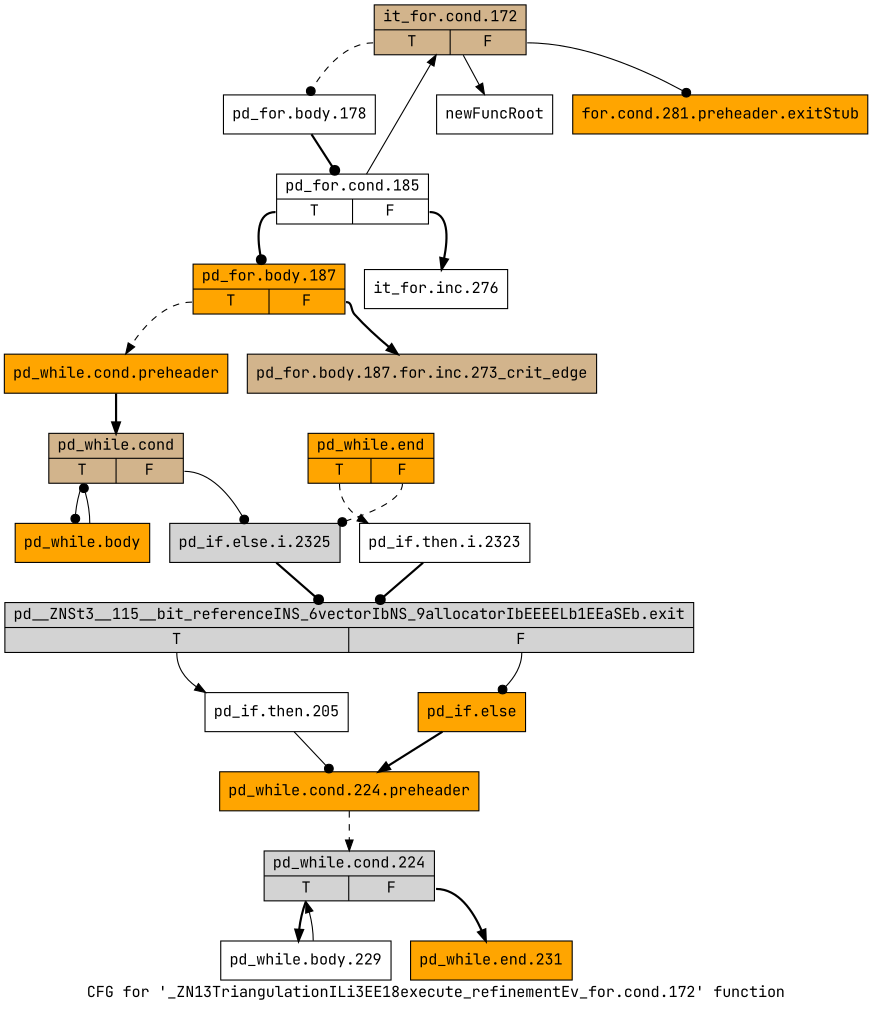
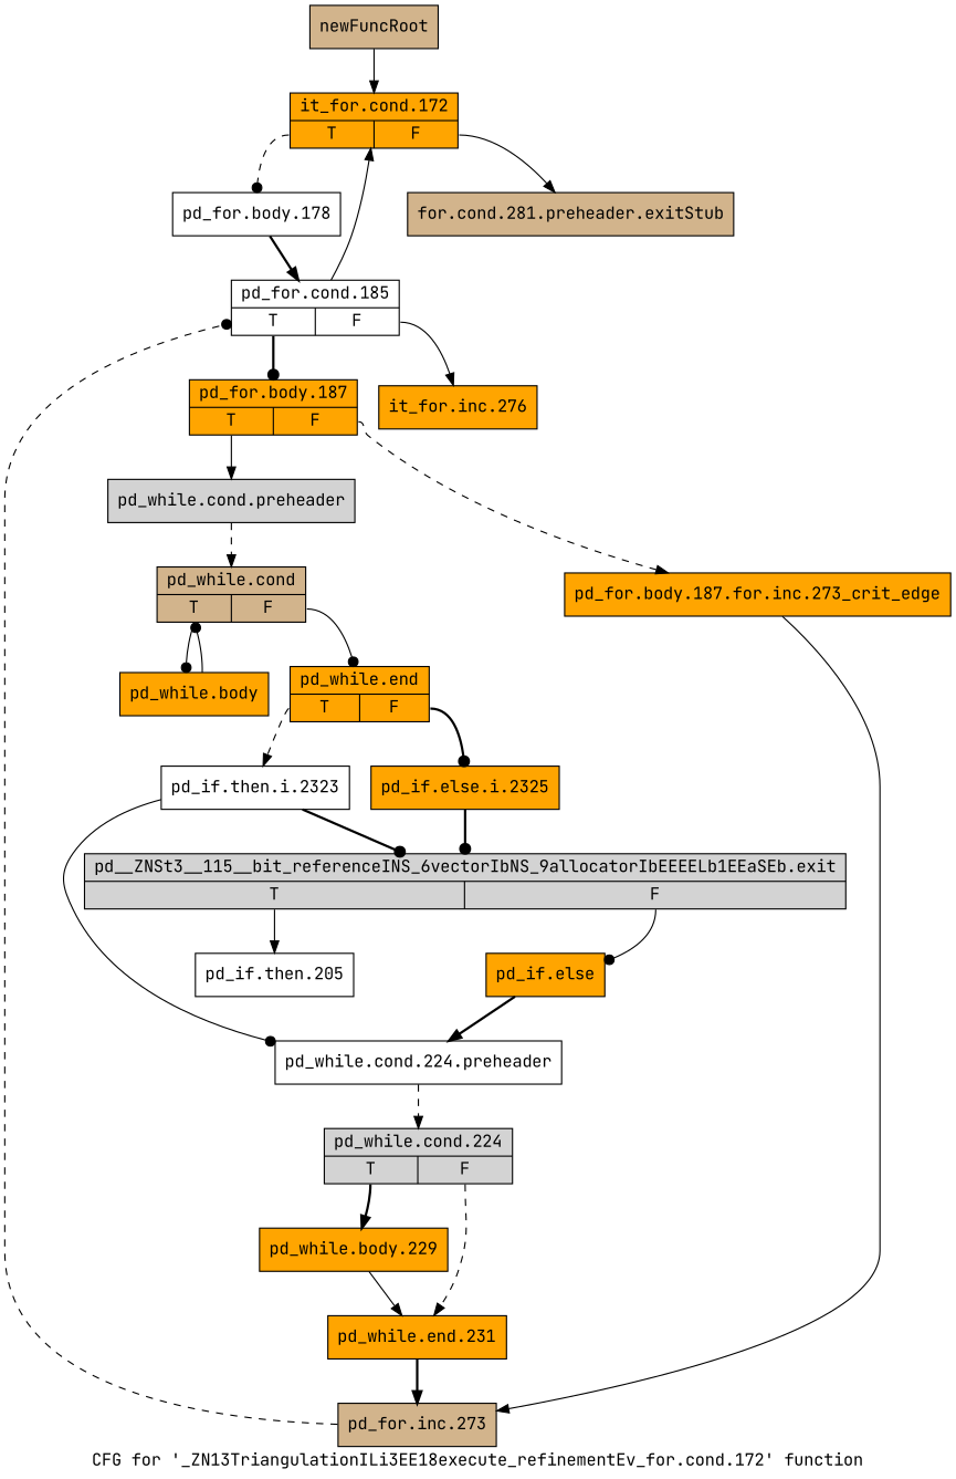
  digraph {
    fontname="JetBrains Mono"
    label="CFG for '_ZN13TriangulationILi3EE18execute_refinementEv_for.cond.172' function"
    node [fillcolor=orange fontname="JetBrains Mono" shape=record style=filled]
    edge [arrowhead=normal fontname="JetBrains Mono" style=solid]
-   n1 [fillcolor=white label="{newFuncRoot}"]
-   n2 [fillcolor=tan label="{it_for.cond.172|{<s0>T|<s1>F}}"]
-   n3 [label="{for.cond.281.preheader.exitStub}"]
+   n1 [fillcolor=tan label="{newFuncRoot}"]
+   n2 [label="{it_for.cond.172|{<s0>T|<s1>F}}"]
+   n3 [fillcolor=tan label="{for.cond.281.preheader.exitStub}"]
    n4 [fillcolor=white label="{pd_for.body.178}"]
    n5 [fillcolor=white label="{pd_for.cond.185|{<s0>T|<s1>F}}"]
    n6 [label="{pd_for.body.187|{<s0>T|<s1>F}}"]
-   n7 [fillcolor=white label="{it_for.inc.276}"]
-   n8 [label="{pd_while.cond.preheader}"]
-   n9 [fillcolor=tan label="{pd_for.body.187.for.inc.273_crit_edge}"]
+   n7 [label="{it_for.inc.276}"]
+   n8 [fillcolor=lightgrey label="{pd_while.cond.preheader}"]
+   n9 [label="{pd_for.body.187.for.inc.273_crit_edge}"]
    n10 [fillcolor=tan label="{pd_while.cond|{<s0>T|<s1>F}}"]
+   n11 [fillcolor=tan label="{pd_for.inc.273}"]
    n12 [label="{pd_while.body}"]
    n13 [label="{pd_while.end|{<s0>T|<s1>F}}"]
    n14 [fillcolor=white label="{pd_if.then.i.2323}"]
-   n15 [fillcolor=lightgrey label="{pd_if.else.i.2325}"]
+   n15 [label="{pd_if.else.i.2325}"]
    n16 [fillcolor=lightgrey label="{pd__ZNSt3__115__bit_referenceINS_6vectorIbNS_9allocatorIbEEEELb1EEaSEb.exit|{<s0>T|<s1>F}}"]
    n17 [fillcolor=white label="{pd_if.then.205}"]
    n18 [label="{pd_if.else}"]
-   n19 [label="{pd_while.cond.224.preheader}"]
+   n19 [fillcolor=white label="{pd_while.cond.224.preheader}"]
    n20 [fillcolor=lightgrey label="{pd_while.cond.224|{<s0>T|<s1>F}}"]
-   n21 [fillcolor=white label="{pd_while.body.229}"]
+   n21 [label="{pd_while.body.229}"]
    n22 [label="{pd_while.end.231}"]
-   n2 -> n1
-   n2 -> n3 [arrowhead=dot tailport=s1]
+   n1 -> n2
+   n2 -> n3 [tailport=s1]
    n2 -> n4 [arrowhead=dot style=dashed tailport=s0]
-   n4 -> n5 [arrowhead=dot style=bold]
+   n4 -> n5 [style=bold]
    n5 -> n2
    n5 -> n6 [arrowhead=dot style=bold tailport=s0]
-   n5 -> n7 [style=bold tailport=s1]
-   n6 -> n8 [style=dashed tailport=s0]
-   n6 -> n9 [style=bold tailport=s1]
-   n8 -> n10 [style=bold]
+   n5 -> n7 [tailport=s1]
+   n6 -> n8 [tailport=s0]
+   n6 -> n9 [style=dashed tailport=s1]
+   n8 -> n10 [style=dashed]
+   n9 -> n11
    n10 -> n12 [arrowhead=dot tailport=s0]
-   n10 -> n15 [arrowhead=dot tailport=s1]
+   n10 -> n13 [arrowhead=dot tailport=s1]
+   n11 -> n5 [arrowhead=dot style=dashed]
    n12 -> n10 [arrowhead=dot]
    n13 -> n14 [style=dashed tailport=s0]
-   n13 -> n15 [arrowhead=dot style=dashed tailport=s1]
+   n13 -> n15 [arrowhead=dot style=bold tailport=s1]
    n14 -> n16 [arrowhead=dot style=bold]
    n15 -> n16 [arrowhead=dot style=bold]
    n16 -> n17 [tailport=s0]
    n16 -> n18 [arrowhead=dot tailport=s1]
-   n17 -> n19 [arrowhead=dot]
+   n14 -> n19 [arrowhead=dot]
    n18 -> n19 [style=bold]
    n19 -> n20 [style=dashed]
    n20 -> n21 [style=bold tailport=s0]
-   n20 -> n22 [style=bold tailport=s1]
-   n21 -> n20
+   n20 -> n22 [style=dashed tailport=s1]
+   n21 -> n22
+   n22 -> n11 [style=bold]
  }
